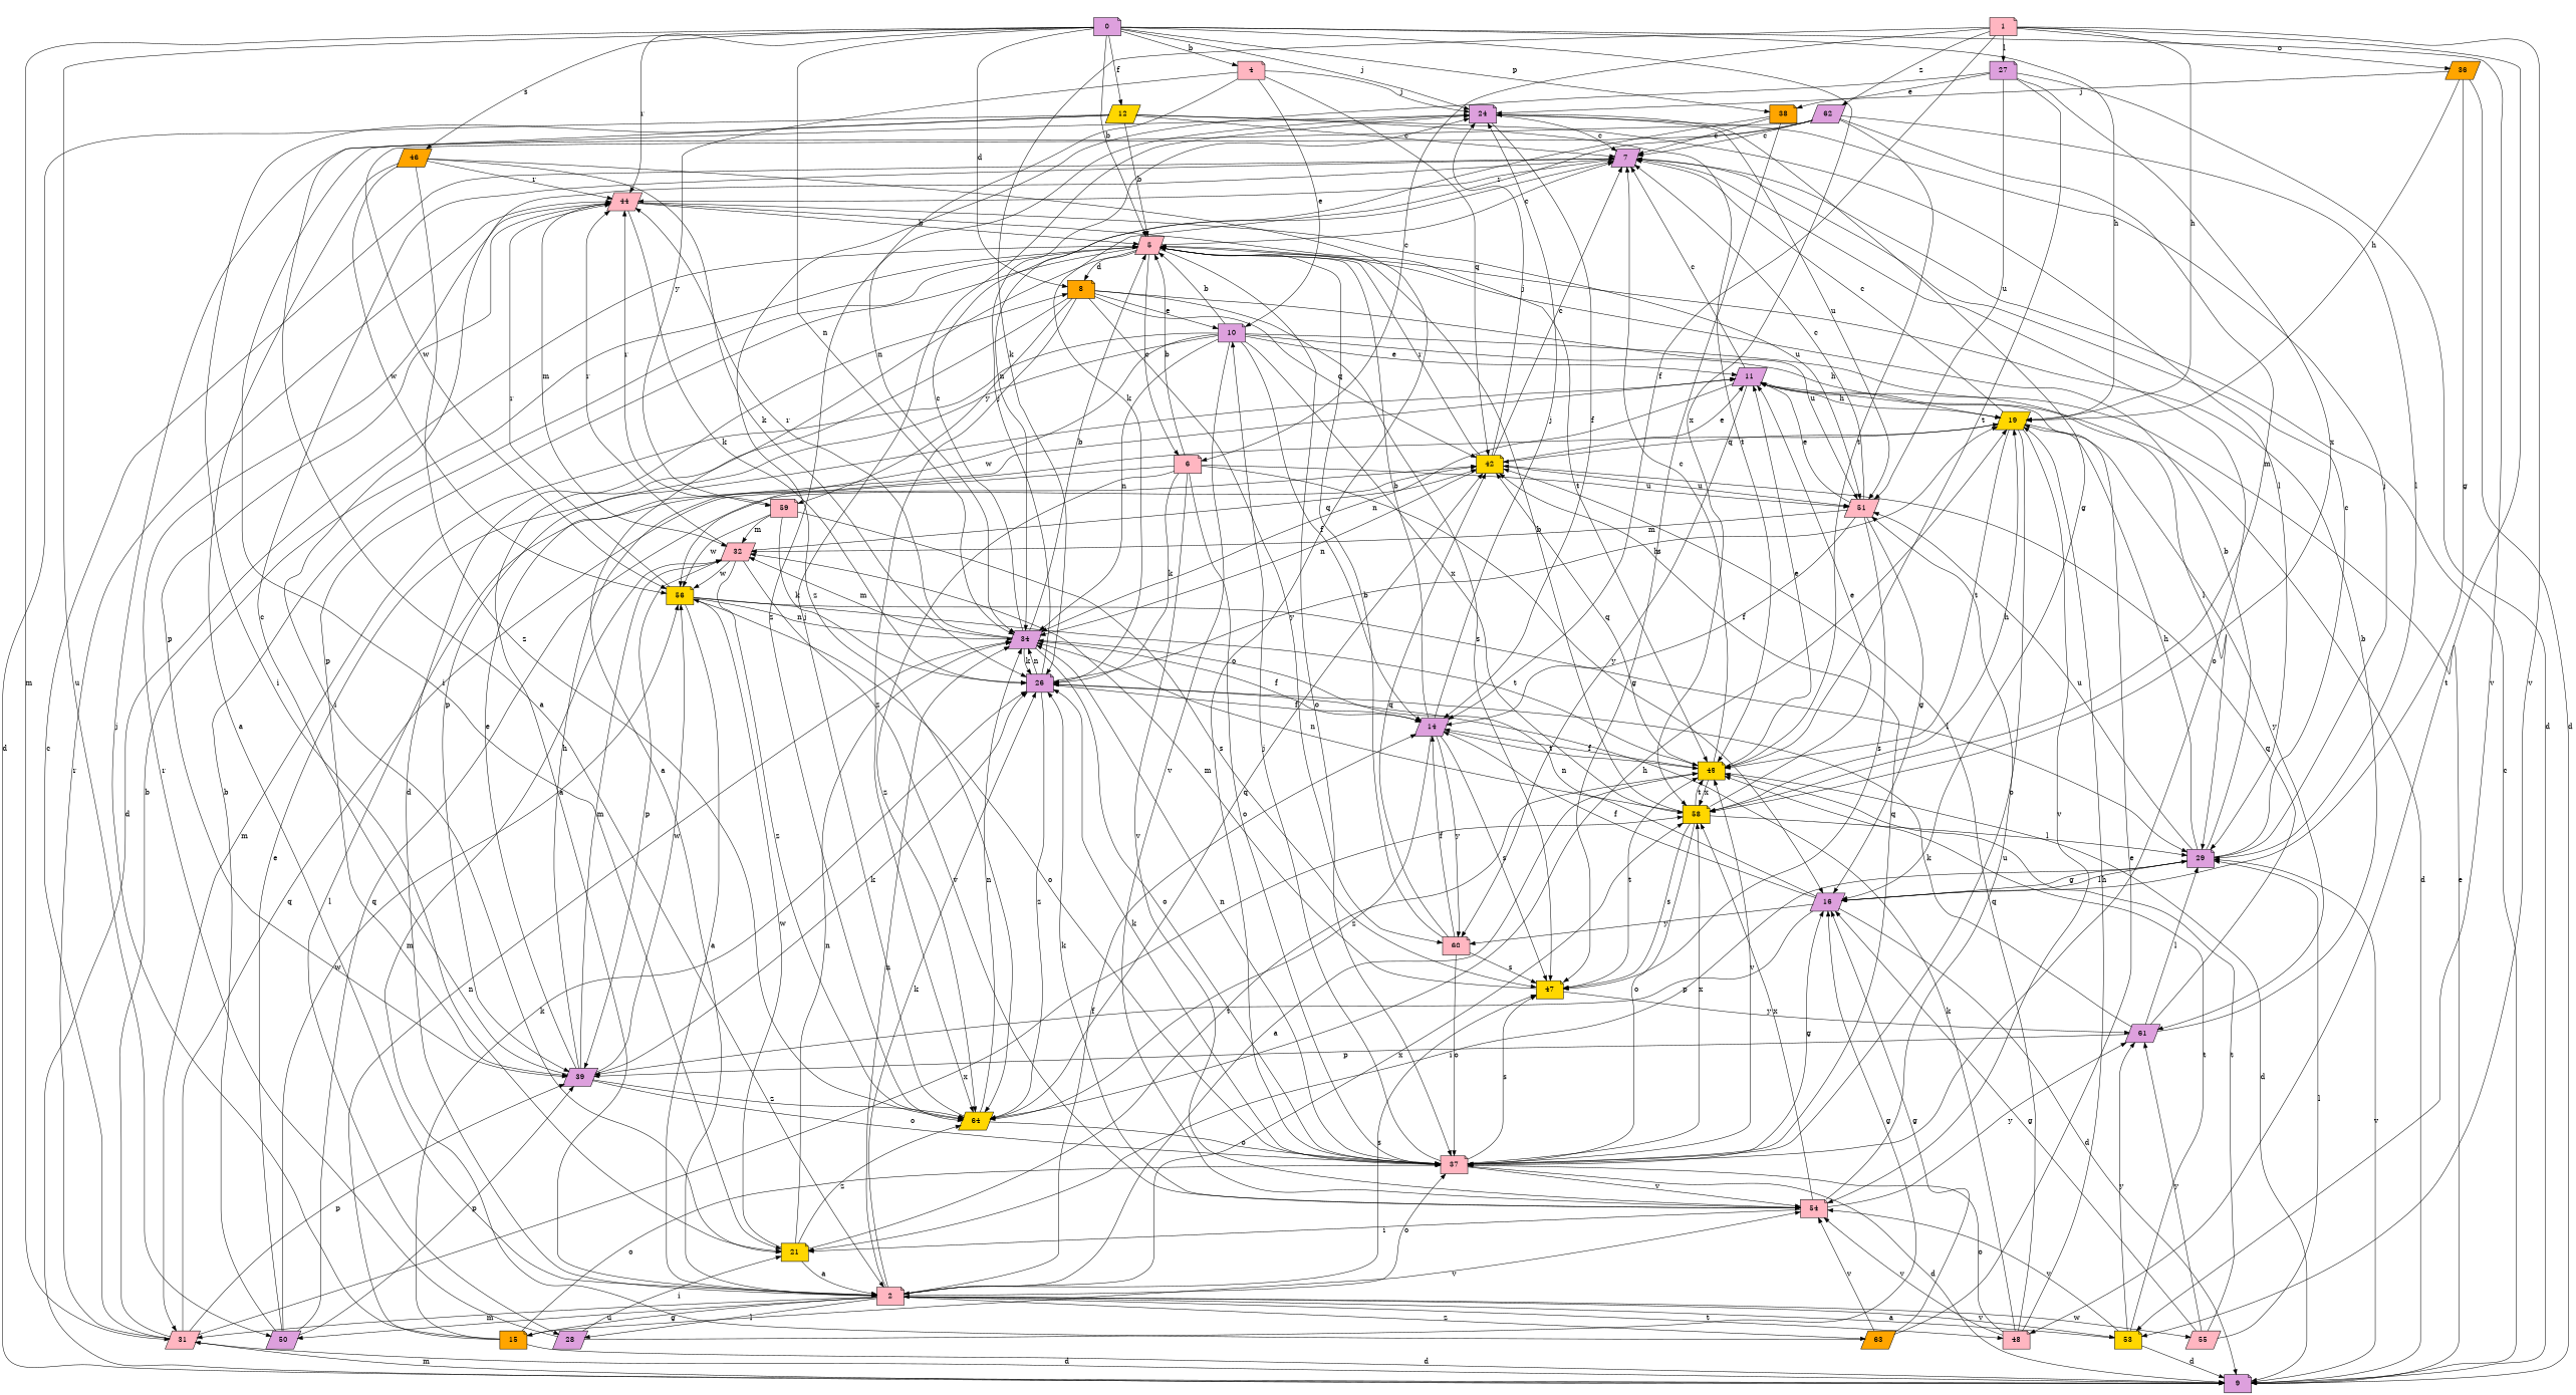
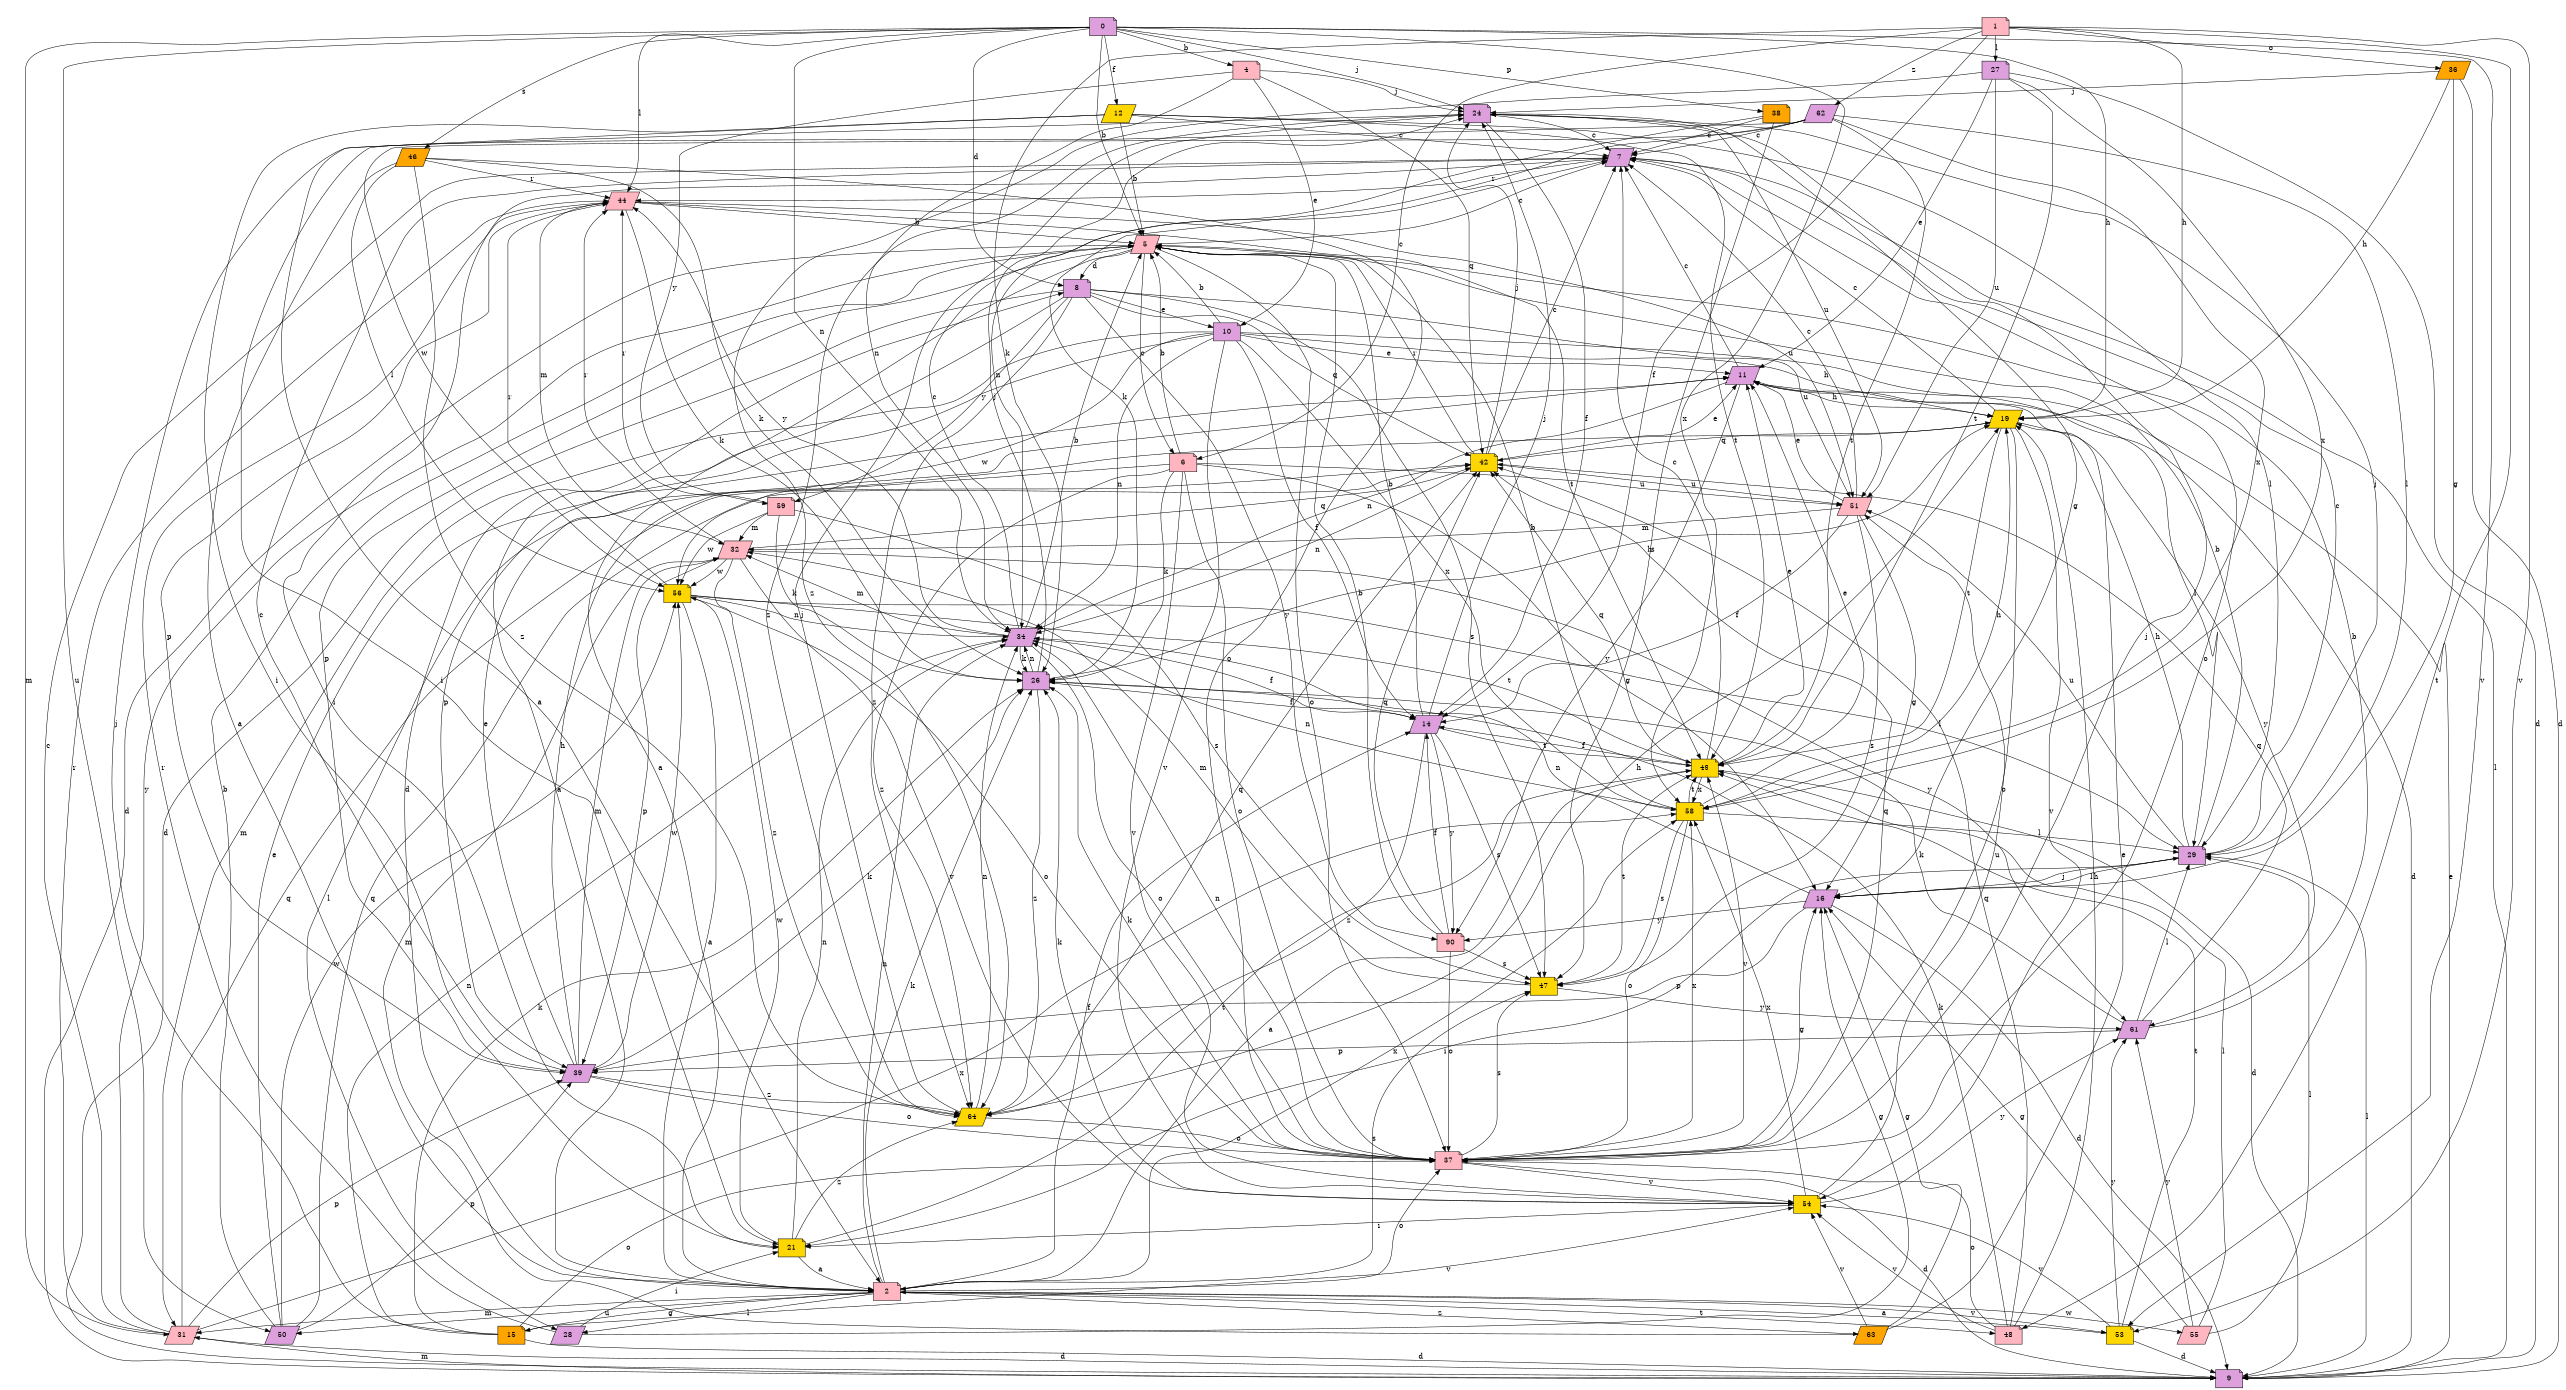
  strict digraph {
    node [fillcolor=plum shape=note style=filled]
    4 [fillcolor=lightpink]
    0
    5 [fillcolor=lightpink shape=parallelogram]
-   8 [fillcolor=orange]
+   8
    12 [fillcolor=gold shape=parallelogram]
    19 [fillcolor=gold shape=parallelogram]
    24
    31 [fillcolor=lightpink shape=parallelogram]
    34 [shape=parallelogram]
    38 [fillcolor=orange]
    44 [fillcolor=lightpink shape=parallelogram]
    46 [fillcolor=orange shape=parallelogram]
    50 [shape=parallelogram]
    53 [fillcolor=gold]
    58 [fillcolor=gold]
    10
    42 [fillcolor=gold]
    59 [fillcolor=lightpink]
    6 [fillcolor=lightpink]
    2 [fillcolor=lightpink]
    37 [fillcolor=lightpink]
    7 [shape=parallelogram]
    9
    39 [shape=parallelogram]
    47 [fillcolor=gold]
    51 [fillcolor=lightpink shape=parallelogram]
    64 [fillcolor=gold shape=parallelogram]
-   60 [fillcolor=lightpink]
+   60 [fillcolor=lightpink label=90]
    21 [fillcolor=gold]
    29
    49 [fillcolor=gold]
-   54 [fillcolor=lightpink]
+   54 [fillcolor=gold]
    61 [shape=parallelogram]
    14 [shape=parallelogram]
    16 [shape=parallelogram]
    26
    32 [fillcolor=lightpink shape=parallelogram]
    56 [fillcolor=gold]
    11 [shape=parallelogram]
    1 [fillcolor=lightpink]
    27
    36 [fillcolor=orange shape=parallelogram]
    48 [fillcolor=lightpink]
    62 [shape=parallelogram]
    28 [shape=parallelogram]
    15 [fillcolor=orange]
    55 [fillcolor=lightpink shape=parallelogram]
    63 [fillcolor=orange shape=parallelogram]
    4 -> 24 [label=j]
    4 -> 34 [label=n]
    4 -> 10 [label=e]
    4 -> 42 [label=q]
    4 -> 59 [label=y]
    0 -> 4 [label=b]
    0 -> 5 [label=b]
    0 -> 8 [label=d]
    0 -> 12 [label=f]
    0 -> 19 [label=h]
    0 -> 24 [label=j]
    0 -> 31 [label=m]
    0 -> 34 [label=n]
    0 -> 38 [label=p]
-   0 -> 44 [label=r]
+   0 -> 44 [label=l]
    0 -> 46 [label=s]
    0 -> 50 [label=u]
    0 -> 53 [label=v]
    0 -> 58 [label=x]
    5 -> 8 [label=d]
    5 -> 6 [label=c]
    5 -> 2 [label=a]
    5 -> 37 [label=o]
    5 -> 7 [label=c]
    5 -> 9 [label=d]
    5 -> 39 [label=p]
    8 -> 10 [label=e]
    8 -> 42 [label=q]
    8 -> 59 [label=y]
    8 -> 2 [label=a]
-   12 -> 9 [label=d]
+   8 -> 9 [label=d]
    8 -> 47 [label=s]
    8 -> 51 [label=u]
    8 -> 64 [label=z]
    8 -> 60 [label=y]
    12 -> 5 [label=b]
    12 -> 2 [label=a]
    12 -> 7 [label=c]
    12 -> 21 [label=i]
    12 -> 29 [label=l]
    12 -> 49 [label=t]
    19 -> 42 [label=q]
    19 -> 37 [label=o]
    19 -> 7 [label=c]
    19 -> 49 [label=t]
    19 -> 54 [label=v]
    19 -> 61 [label=y]
    24 -> 7 [label=c]
    24 -> 51 [label=u]
    24 -> 64 [label=z]
    24 -> 14 [label=f]
    24 -> 16 [label=g]
-   31 -> 5 [label=b]
+   31 -> 5 [label=y]
    31 -> 44 [label=r]
    31 -> 58 [label=x]
    31 -> 42 [label=q]
    31 -> 7 [label=c]
    31 -> 9 [label=d]
    31 -> 39 [label=p]
    34 -> 5 [label=b]
-   34 -> 44 [label=r]
+   34 -> 44 [label=y]
    34 -> 37 [label=o]
    34 -> 7 [label=c]
    34 -> 14 [label=f]
    34 -> 26 [label=k]
    34 -> 32 [label=m]
    38 -> 34 [label=n]
    38 -> 7 [label=c]
    38 -> 47 [label=s]
    44 -> 5 [label=b]
    44 -> 39 [label=p]
    44 -> 51 [label=u]
    44 -> 49 [label=t]
    44 -> 26 [label=k]
    44 -> 32 [label=m]
    46 -> 44 [label=r]
    46 -> 2 [label=a]
    46 -> 37 [label=o]
    46 -> 64 [label=z]
    46 -> 26 [label=k]
-   46 -> 56 [label=w]
+   46 -> 56 [label=l]
    50 -> 5 [label=b]
    50 -> 42 [label=q]
    50 -> 39 [label=p]
    50 -> 56 [label=w]
    50 -> 11 [label=e]
    53 -> 2 [label=a]
    53 -> 9 [label=d]
    53 -> 49 [label=t]
    53 -> 54 [label=v]
    53 -> 61 [label=y]
    58 -> 5 [label=b]
    58 -> 19 [label=h]
    58 -> 34 [label=n]
    58 -> 37 [label=o]
    58 -> 47 [label=s]
    58 -> 29 [label=l]
    58 -> 49 [label=t]
    58 -> 11 [label=e]
    10 -> 5 [label=b]
    10 -> 19 [label=h]
    10 -> 31 [label=m]
    10 -> 34 [label=n]
    10 -> 58 [label=x]
    10 -> 39 [label=p]
    10 -> 29 [label=l]
    10 -> 54 [label=v]
    10 -> 14 [label=f]
    10 -> 56 [label=w]
    10 -> 11 [label=e]
    42 -> 5 [label=r]
    42 -> 24 [label=j]
    42 -> 34 [label=n]
    42 -> 7 [label=c]
    42 -> 51 [label=u]
    42 -> 11 [label=e]
    59 -> 44 [label=r]
    59 -> 47 [label=s]
    59 -> 26 [label=k]
    59 -> 32 [label=m]
    59 -> 56 [label=w]
    6 -> 5 [label=b]
    6 -> 37 [label=o]
    6 -> 51 [label=u]
    6 -> 64 [label=z]
    6 -> 54 [label=v]
    6 -> 16 [label=g]
    6 -> 26 [label=k]
    6 -> 28 [label=l]
    2 -> 8 [label=d]
    2 -> 31 [label=m]
    2 -> 34 [label=n]
    2 -> 50 [label=u]
    2 -> 53 [label=v]
    2 -> 58 [label=x]
    2 -> 37 [label=o]
    2 -> 47 [label=s]
    2 -> 14 [label=f]
    2 -> 26 [label=k]
    2 -> 48 [label=t]
    2 -> 28 [label=l]
    2 -> 15 [label=g]
    2 -> 55 [label=w]
    2 -> 63 [label=z]
-   37 -> 10 [label=j]
+   37 -> 24 [label=j]
    37 -> 34 [label=n]
    37 -> 58 [label=x]
    37 -> 42 [label=q]
    37 -> 9 [label=d]
    37 -> 47 [label=s]
    37 -> 49 [label=v]
    37 -> 54 [label=v]
    37 -> 16 [label=g]
    37 -> 26 [label=k]
    7 -> 44 [label=r]
    7 -> 37 [label=o]
    7 -> 21 [label=i]
    9 -> 31 [label=m]
-   9 -> 7 [label=c]
-   9 -> 29 [label=v]
+   9 -> 7 [label=l]
+   9 -> 29 [label=l]
    9 -> 11 [label=e]
    39 -> 19 [label=h]
    39 -> 37 [label=o]
    39 -> 7 [label=c]
    39 -> 64 [label=z]
    39 -> 26 [label=k]
    39 -> 32 [label=m]
    39 -> 56 [label=w]
    39 -> 11 [label=e]
    47 -> 49 [label=t]
    47 -> 61 [label=y]
    47 -> 32 [label=m]
    51 -> 7 [label=c]
    51 -> 47 [label=s]
    51 -> 14 [label=f]
    51 -> 16 [label=g]
    51 -> 32 [label=m]
    51 -> 11 [label=e]
    64 -> 19 [label=h]
    64 -> 24 [label=j]
    64 -> 34 [label=n]
    64 -> 42 [label=q]
    64 -> 37 [label=o]
    60 -> 5 [label=b]
    60 -> 42 [label=q]
    60 -> 37 [label=o]
    60 -> 47 [label=s]
    60 -> 14 [label=f]
    21 -> 34 [label=n]
    21 -> 2 [label=a]
    21 -> 64 [label=z]
    21 -> 49 [label=t]
    21 -> 56 [label=w]
    29 -> 5 [label=b]
    29 -> 19 [label=h]
    29 -> 24 [label=j]
    29 -> 7 [label=c]
    29 -> 51 [label=u]
    29 -> 21 [label=i]
-   29 -> 16 [label=g]
+   29 -> 16 [label=j]
    49 -> 58 [label=x]
    49 -> 42 [label=q]
    49 -> 2 [label=a]
    49 -> 7 [label=c]
    49 -> 9 [label=d]
    49 -> 14 [label=f]
    49 -> 11 [label=e]
    54 -> 58 [label=x]
    54 -> 51 [label=u]
    54 -> 21 [label=i]
    54 -> 61 [label=y]
    54 -> 26 [label=k]
    61 -> 5 [label=b]
    61 -> 42 [label=q]
    61 -> 39 [label=p]
    61 -> 29 [label=l]
    61 -> 26 [label=k]
    14 -> 5 [label=b]
    14 -> 24 [label=j]
    14 -> 47 [label=s]
    14 -> 64 [label=z]
    14 -> 60 [label=y]
    14 -> 49 [label=t]
    16 -> 34 [label=n]
    16 -> 9 [label=d]
    16 -> 39 [label=p]
    16 -> 60 [label=y]
    16 -> 29 [label=l]
-   16 -> 14 [label=f]
    26 -> 19 [label=h]
    26 -> 24 [label=j]
    26 -> 34 [label=n]
    26 -> 64 [label=z]
    26 -> 14 [label=f]
    32 -> 44 [label=r]
    32 -> 42 [label=q]
    32 -> 39 [label=p]
    32 -> 64 [label=z]
    32 -> 54 [label=v]
+   32 -> 61 [label=y]
    32 -> 56 [label=w]
    56 -> 34 [label=n]
    56 -> 44 [label=r]
    56 -> 2 [label=a]
    56 -> 37 [label=o]
    56 -> 29 [label=l]
    56 -> 49 [label=t]
    11 -> 19 [label=h]
    11 -> 34 [label=n]
    11 -> 7 [label=c]
    11 -> 9 [label=d]
    11 -> 60 [label=y]
    1 -> 19 [label=h]
    1 -> 53 [label=v]
    1 -> 6 [label=c]
    1 -> 14 [label=f]
    1 -> 26 [label=k]
    1 -> 27 [label=l]
    1 -> 36 [label=o]
    1 -> 48 [label=t]
    1 -> 62 [label=z]
    27 -> 58 [label=x]
    27 -> 9 [label=d]
    27 -> 51 [label=u]
    27 -> 64 [label=z]
    27 -> 49 [label=t]
-   27 -> 38 [label=e]
+   27 -> 11 [label=e]
    36 -> 19 [label=h]
    36 -> 24 [label=j]
    36 -> 9 [label=d]
    36 -> 16 [label=g]
    48 -> 19 [label=h]
    48 -> 42 [label=q]
    48 -> 37 [label=o]
    48 -> 54 [label=v]
    48 -> 26 [label=k]
-   62 -> 58 [label=m]
+   62 -> 58 [label=x]
    62 -> 7 [label=c]
    62 -> 21 [label=i]
    62 -> 29 [label=l]
    62 -> 49 [label=t]
    62 -> 26 [label=k]
    62 -> 56 [label=w]
    28 -> 44 [label=r]
    28 -> 21 [label=i]
    28 -> 16 [label=g]
    15 -> 24 [label=j]
    15 -> 34 [label=n]
    15 -> 37 [label=o]
    15 -> 9 [label=d]
    15 -> 54 [label=v]
    15 -> 26 [label=k]
    55 -> 29 [label=l]
-   55 -> 49 [label=t]
+   55 -> 49 [label=l]
    55 -> 61 [label=y]
    55 -> 16 [label=g]
    63 -> 54 [label=v]
    63 -> 16 [label=g]
    63 -> 32 [label=m]
    63 -> 11 [label=e]
  }
